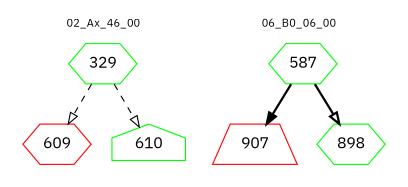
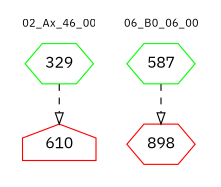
  digraph {
    fontname="IBM Plex Sans"
    node [color=red fontname="IBM Plex Sans" shape=hexagon]
    edge [arrowhead=onormal color=black fontname="IBM Plex Sans" style=dashed]
    n1 [color=green label=329]
-   n2 [label=609]
-   n3 [color=green label=610 shape=house]
+   n3 [label=610 shape=house]
    n4 [color=green label=587]
-   n5 [label=907 shape=trapezium]
-   n6 [color=green label=898]
+   n6 [label=898]
    subgraph cluster_1 {
      color=white
      fontsize=10
      label="02_Ax_46_00"
      n1
-     n2
      n3
    }
    subgraph cluster_2 {
      color=white
      fontsize=10
      label="06_B0_06_00"
      n4
-     n5
      n6
    }
-   n1 -> n2
    n1 -> n3
-   n4 -> n5 [arrowhead=normal style=bold]
-   n4 -> n6 [style=bold]
+   n4 -> n6
  }
